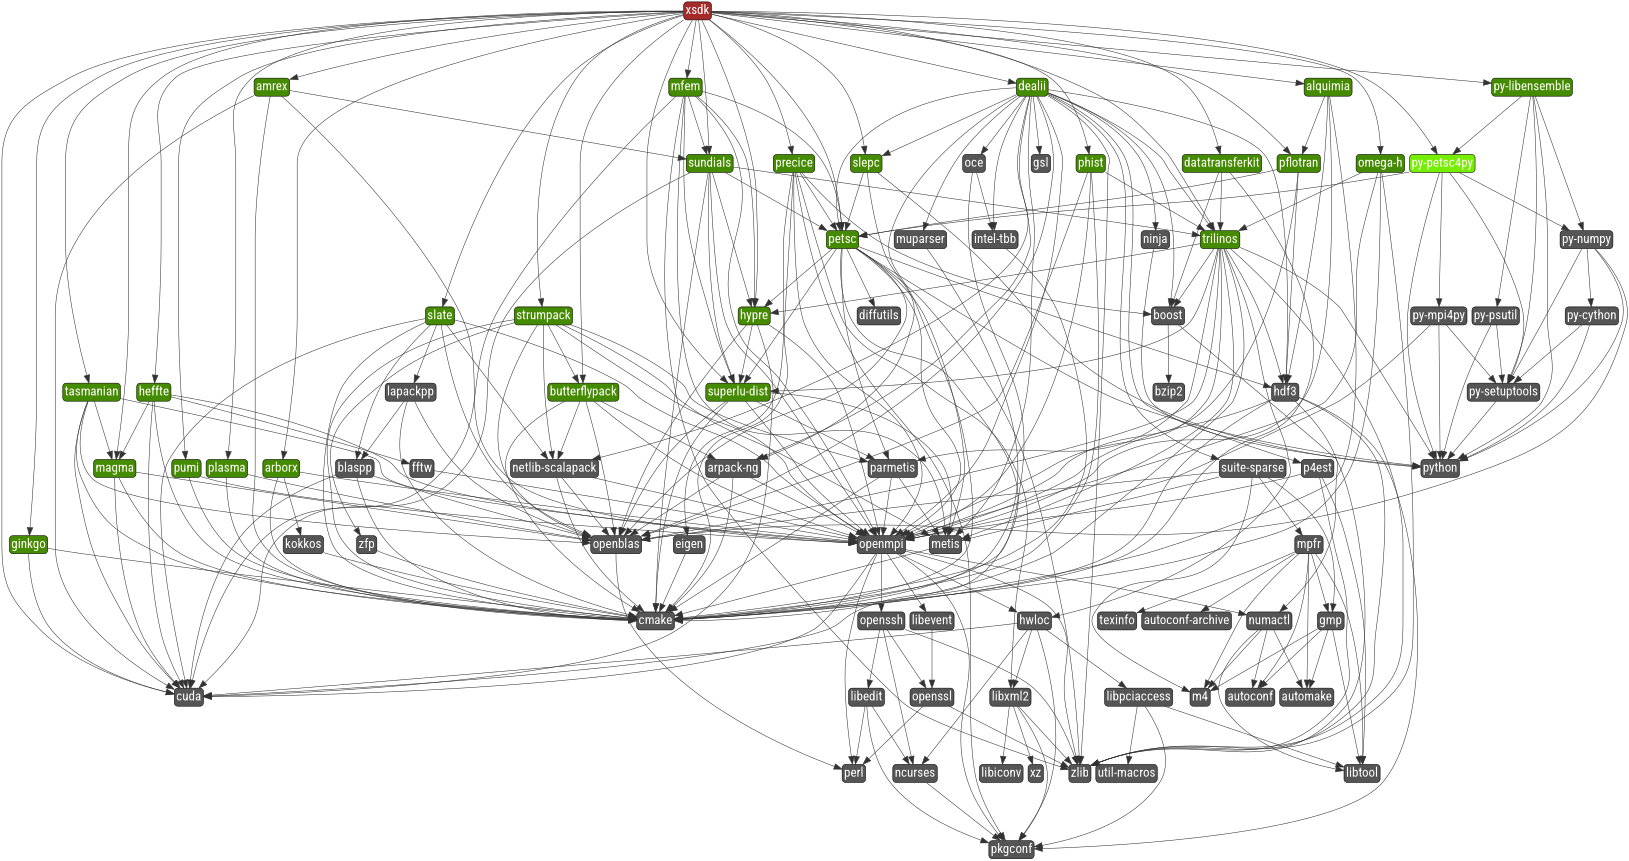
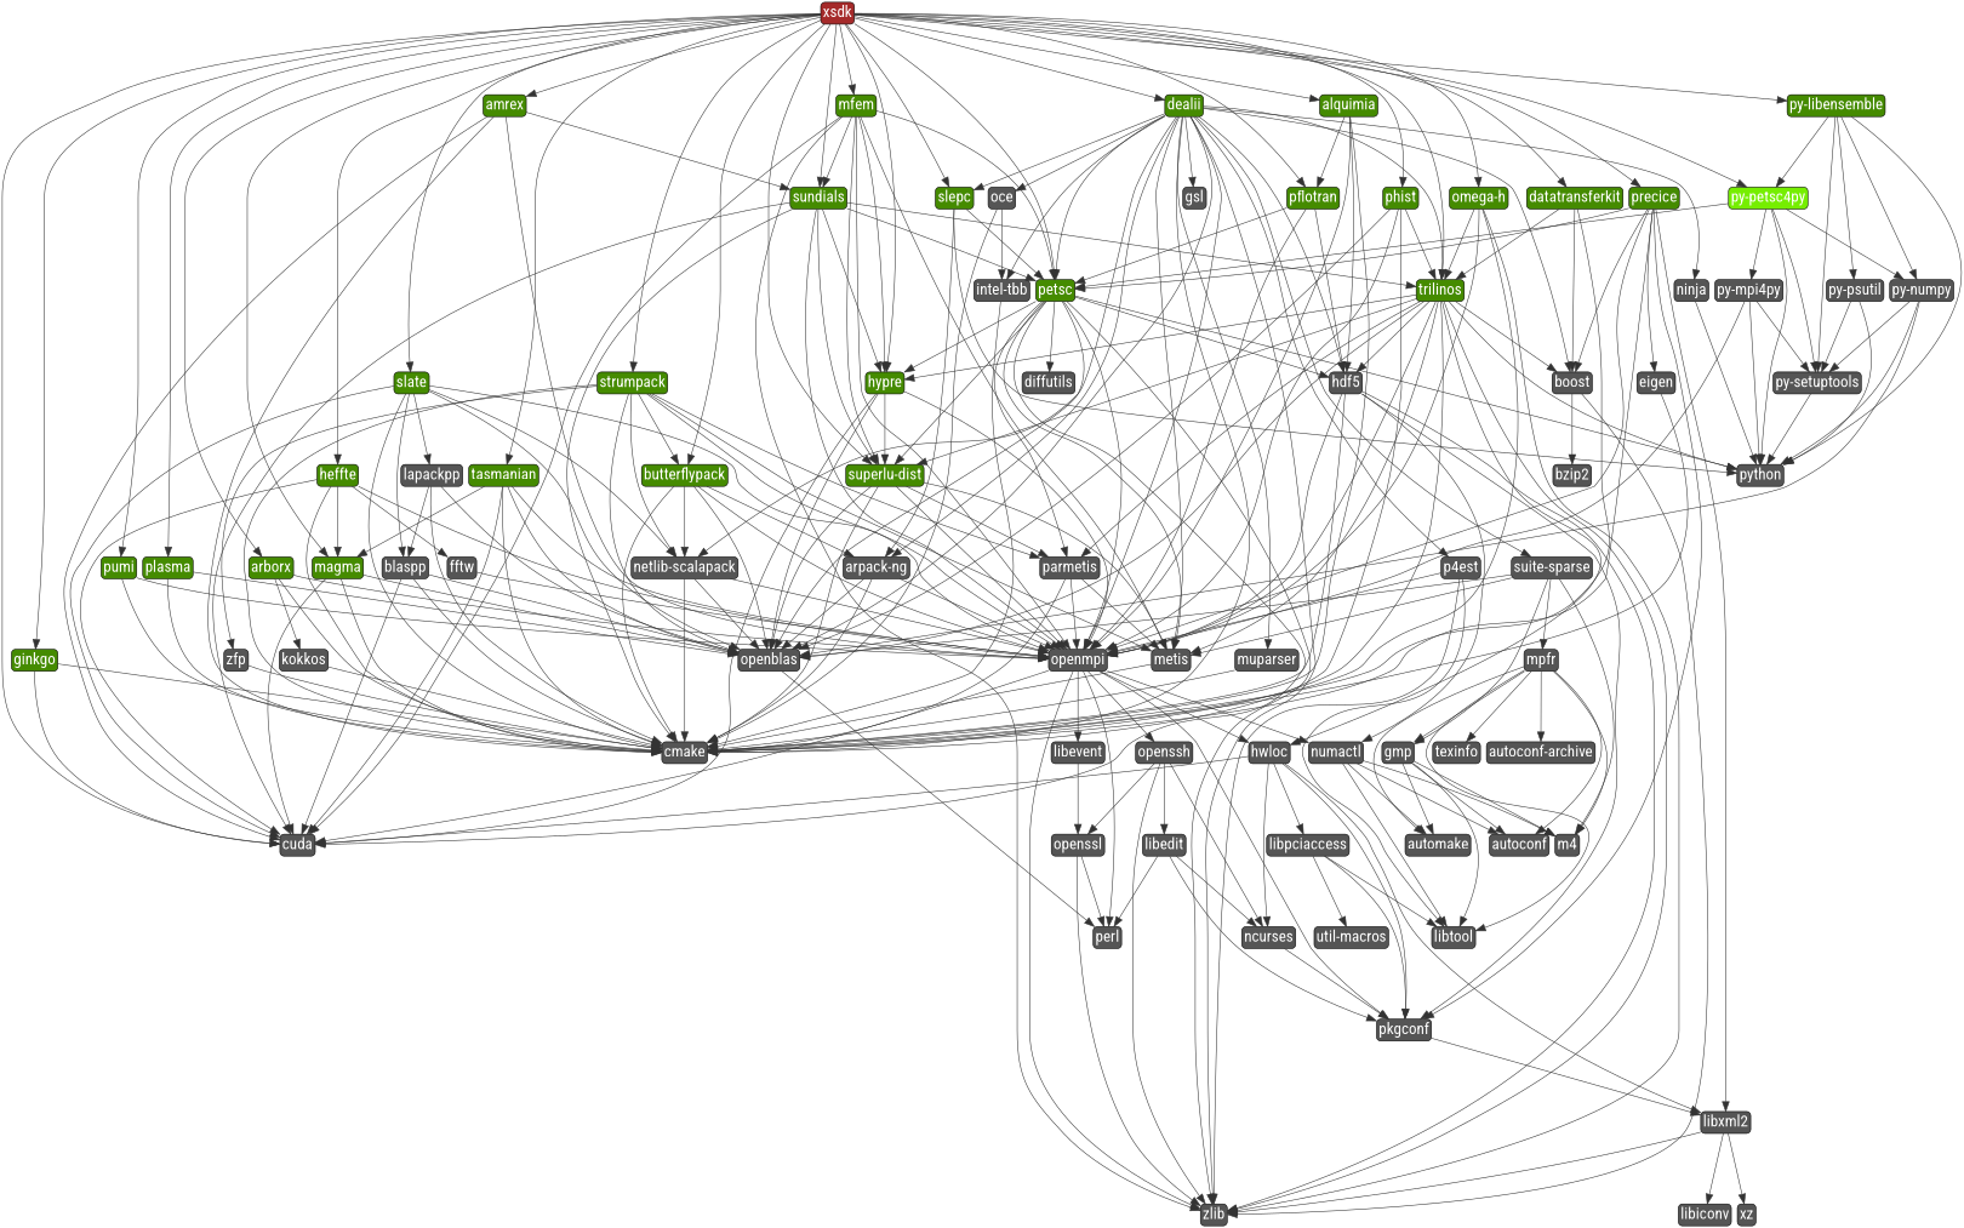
  digraph {
    fontname="Roboto Condensed"
    labelloc=b
    rankdir=TB
    ranksep=3
    node [fillcolor="#555555" fontcolor=white fontname="Roboto Condensed" fontsize=48 margin=.1 penwidth=2 shape=box style="rounded,filled"]
    edge [arrowsize=3 color="#333333" fontname="Roboto Condensed" penwidth=2]
    n1 [fillcolor=brown label=xsdk]
    n2 [fillcolor=chartreuse4 label=precice]
    n3 [fillcolor=chartreuse4 label=petsc]
    n4 [fillcolor=chartreuse4 label=magma]
    n5 [label=cuda]
    n6 [fillcolor=chartreuse4 label=hypre]
    n7 [fillcolor=chartreuse4 label="superlu-dist"]
    n8 [fillcolor=chartreuse4 label=tasmanian]
    n9 [fillcolor=chartreuse4 label=butterflypack]
    n10 [fillcolor=chartreuse2 label="py-petsc4py"]
    n11 [fillcolor=chartreuse4 label=trilinos]
    n12 [fillcolor=chartreuse4 label=arborx]
    n13 [fillcolor=chartreuse4 label=plasma]
    n14 [fillcolor=chartreuse4 label=pumi]
    n15 [fillcolor=chartreuse4 label="omega-h"]
    n16 [fillcolor=chartreuse4 label=ginkgo]
    n17 [fillcolor=chartreuse4 label=pflotran]
    n18 [fillcolor=chartreuse4 label=slate]
    n19 [fillcolor=chartreuse4 label=dealii]
    n20 [fillcolor=chartreuse4 label=phist]
    n21 [fillcolor=chartreuse4 label=strumpack]
    n22 [fillcolor=chartreuse4 label=alquimia]
    n23 [fillcolor=chartreuse4 label=sundials]
    n24 [fillcolor=chartreuse4 label=amrex]
    n25 [fillcolor=chartreuse4 label="py-libensemble"]
    n26 [fillcolor=chartreuse4 label=mfem]
    n27 [fillcolor=chartreuse4 label=slepc]
    n28 [fillcolor=chartreuse4 label=heffte]
    n29 [fillcolor=chartreuse4 label=datatransferkit]
    n30 [label=perl]
    n31 [label=mpfr]
    n32 [label=m4]
    n33 [label=libtool]
    n34 [label="autoconf-archive"]
    n35 [label=texinfo]
    n36 [label=gmp]
    n37 [label=automake]
    n38 [label=autoconf]
-   n39 [label=hdf3]
+   n39 [label=hdf5]
    n40 [label=cmake]
    n41 [label=numactl]
    n42 [label=zlib]
    n43 [label=pkgconf]
    n44 [label=openmpi]
    n45 [label=hwloc]
    n46 [label=libevent]
    n47 [label=openssh]
    n48 [label=zfp]
    n49 [label=eigen]
    n50 [label=libxml2]
    n51 [label=boost]
    n52 [label=openblas]
    n53 [label=python]
    n54 [label=metis]
    n55 [label=parmetis]
    n56 [label=diffutils]
    n57 [label=libiconv]
    n58 [label=xz]
    n59 [label=bzip2]
    n60 [label=openssl]
    n61 [label=blaspp]
    n62 [label=lapackpp]
    n63 [label="suite-sparse"]
    n64 [label="arpack-ng"]
    n65 [label="py-mpi4py"]
    n66 [label="py-setuptools"]
    n67 [label="netlib-scalapack"]
    n68 [label=muparser]
-   n69 [label="py-cython"]
    n70 [label=ncurses]
    n71 [label=libpciaccess]
    n72 [label="util-macros"]
    n73 [label="py-numpy"]
    n74 [label=kokkos]
    n75 [label=gsl]
    n76 [label=oce]
    n77 [label="intel-tbb"]
    n78 [label=p4est]
    n79 [label=ninja]
    n80 [label="py-psutil"]
    n81 [label=fftw]
    n82 [label=libedit]
    subgraph sub_1 {
      rank=min
      n1
    }
    n1 -> n2
    n1 -> n3
    n1 -> n4
    n1 -> n5
    n1 -> n6
    n1 -> n7
    n1 -> n8
    n1 -> n9
    n1 -> n10
    n1 -> n11
    n1 -> n12
    n1 -> n13
    n1 -> n14
    n1 -> n15
    n1 -> n16
    n1 -> n17
    n1 -> n18
    n1 -> n19
    n1 -> n20
    n1 -> n21
    n1 -> n22
    n1 -> n23
    n1 -> n24
    n1 -> n25
    n1 -> n26
    n1 -> n27
    n1 -> n28
    n1 -> n29
    n2 -> n3
    n2 -> n40
    n2 -> n43
    n2 -> n44
    n2 -> n49
    n2 -> n50
    n2 -> n51
    n3 -> n5
    n3 -> n6
    n3 -> n7
    n3 -> n39
    n3 -> n42
    n3 -> n44
    n3 -> n52
    n3 -> n53
    n3 -> n54
    n3 -> n55
    n3 -> n56
    n4 -> n5
    n4 -> n40
    n4 -> n52
    n6 -> n5
    n6 -> n7
    n6 -> n44
    n6 -> n52
    n7 -> n40
    n7 -> n44
    n7 -> n52
    n7 -> n54
    n7 -> n55
    n8 -> n4
    n8 -> n5
    n8 -> n40
    n8 -> n44
    n8 -> n52
    n9 -> n40
    n9 -> n44
    n9 -> n52
    n9 -> n64
    n9 -> n67
    n10 -> n3
    n10 -> n53
    n10 -> n65
    n10 -> n66
    n10 -> n73
    n11 -> n6
    n11 -> n7
    n11 -> n39
    n11 -> n40
    n11 -> n42
    n11 -> n44
    n11 -> n45
    n11 -> n51
    n11 -> n52
    n11 -> n53
    n11 -> n54
    n11 -> n55
    n12 -> n40
    n12 -> n44
    n12 -> n74
    n13 -> n40
    n13 -> n52
    n14 -> n40
    n14 -> n44
    n15 -> n11
    n15 -> n40
    n15 -> n42
    n15 -> n44
    n16 -> n5
    n16 -> n40
    n17 -> n3
    n17 -> n39
    n17 -> n44
    n18 -> n5
    n18 -> n40
    n18 -> n44
    n18 -> n52
    n18 -> n61
    n18 -> n62
    n18 -> n67
    n19 -> n3
    n19 -> n11
    n19 -> n27
    n19 -> n39
    n19 -> n40
    n19 -> n42
    n19 -> n44
    n19 -> n51
    n19 -> n52
    n19 -> n54
    n19 -> n63
    n19 -> n64
    n19 -> n67
    n19 -> n68
    n19 -> n75
    n19 -> n76
    n19 -> n77
    n19 -> n78
    n19 -> n79
    n20 -> n11
    n20 -> n40
    n20 -> n44
    n20 -> n52
    n21 -> n9
    n21 -> n40
    n21 -> n44
    n21 -> n48
    n21 -> n52
    n21 -> n54
    n21 -> n55
    n21 -> n67
    n22 -> n17
    n22 -> n39
    n22 -> n40
    n22 -> n44
    n23 -> n3
    n23 -> n5
    n23 -> n6
    n23 -> n7
    n23 -> n11
    n23 -> n40
    n23 -> n44
    n24 -> n5
    n24 -> n23
    n24 -> n40
    n24 -> n44
    n25 -> n10
    n25 -> n53
    n25 -> n66
    n25 -> n73
    n25 -> n80
    n26 -> n3
    n26 -> n5
    n26 -> n6
    n26 -> n7
    n26 -> n23
    n26 -> n42
    n26 -> n44
    n26 -> n54
    n27 -> n3
    n27 -> n53
    n27 -> n64
    n28 -> n4
    n28 -> n5
    n28 -> n40
    n28 -> n44
    n28 -> n81
    n29 -> n11
    n29 -> n40
    n29 -> n51
    n31 -> n32
    n31 -> n33
    n31 -> n34
    n31 -> n35
    n31 -> n36
    n31 -> n37
    n31 -> n38
    n36 -> n32
    n36 -> n33
    n36 -> n37
    n36 -> n38
    n39 -> n40
    n39 -> n41
    n39 -> n42
    n39 -> n43
    n39 -> n44
    n41 -> n32
    n41 -> n33
    n41 -> n37
    n41 -> n38
    n44 -> n5
    n44 -> n30
    n44 -> n41
    n44 -> n42
    n44 -> n43
    n44 -> n45
    n44 -> n46
    n44 -> n47
    n45 -> n5
    n45 -> n43
    n45 -> n50
    n45 -> n70
    n45 -> n71
    n46 -> n60
    n47 -> n42
    n47 -> n60
    n47 -> n70
    n47 -> n82
    n48 -> n40
    n49 -> n40
    n50 -> n42
-   n50 -> n43
+   n43 -> n50
    n50 -> n57
    n50 -> n58
    n51 -> n42
    n51 -> n59
    n52 -> n30
    n54 -> n40
    n55 -> n40
    n55 -> n44
    n55 -> n54
    n60 -> n30
    n60 -> n42
    n61 -> n5
    n61 -> n40
    n61 -> n52
    n62 -> n40
    n62 -> n52
    n62 -> n61
    n63 -> n31
    n63 -> n32
    n63 -> n36
    n63 -> n52
    n63 -> n54
    n64 -> n40
    n64 -> n44
    n64 -> n52
    n65 -> n44
    n65 -> n53
    n65 -> n66
    n66 -> n53
    n67 -> n40
    n67 -> n44
    n67 -> n52
    n68 -> n40
-   n69 -> n53
-   n69 -> n66
    n70 -> n43
    n71 -> n33
    n71 -> n43
    n71 -> n72
    n73 -> n52
    n73 -> n53
    n73 -> n66
-   n73 -> n69
    n74 -> n40
    n76 -> n40
    n76 -> n77
    n77 -> n40
    n78 -> n33
    n78 -> n42
    n78 -> n44
    n79 -> n53
    n80 -> n53
    n80 -> n66
    n81 -> n44
    n82 -> n30
    n82 -> n43
    n82 -> n70
  }
